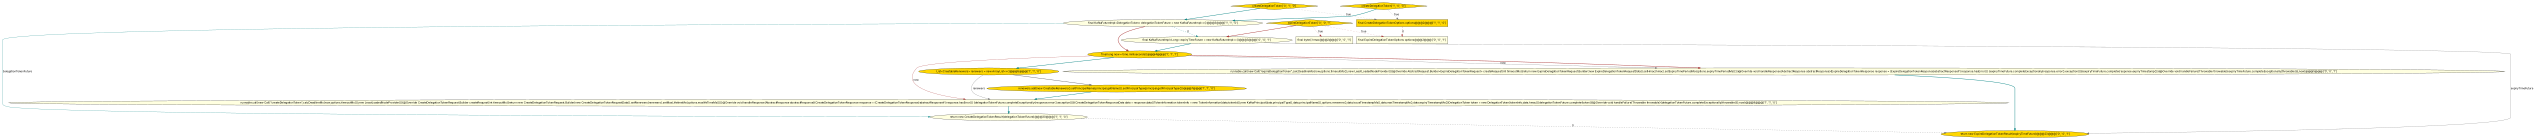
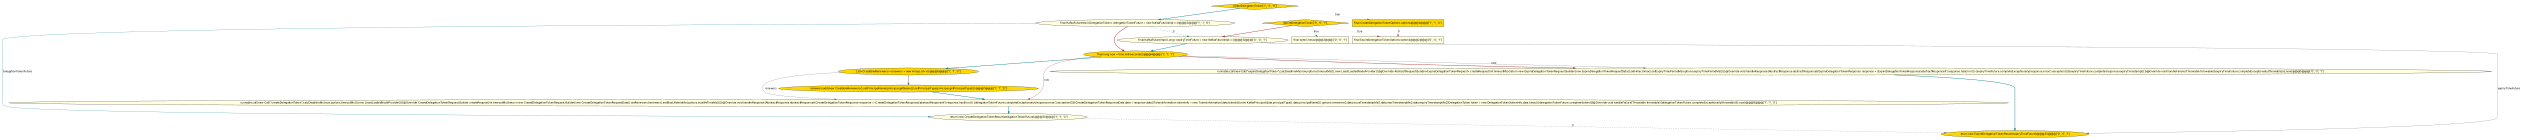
  digraph {
    fontname=Inter
    node [fillcolor=gold fontname=Inter shape=ellipse style=filled]
    edge [color=teal fontname=Inter style=bold]
    n1 [label="List<CreatableRenewers> renewers = new ArrayList<>()@@@5@@@['1', '1', '0']"]
    n2 [label="renewers.add(new CreatableRenewers().setPrincipalName(principal.getName()).setPrincipalType(principal.getPrincipalType()))@@@7@@@['1', '1', '0']"]
    n3 [fillcolor=lightyellow label="runnable.call(new Call(\"createDelegationToken\",calcDeadlineMs(now,options.timeoutMs()),new LeastLoadedNodeProvider()){@Override CreateDelegationTokenRequest.Builder createRequest(int timeoutMs){return new CreateDelegationTokenRequest.Builder(new CreateDelegationTokenRequestData().setRenewers(renewers).setMaxLifetimeMs(options.maxlifeTimeMs()))}@Override void handleResponse(AbstractResponse abstractResponse){CreateDelegationTokenResponse response = (CreateDelegationTokenResponse)abstractResponseif (response.hasError()) {delegationTokenFuture.completeExceptionally(response.error().exception())}{CreateDelegationTokenResponseData data = response.data()TokenInformation tokenInfo = new TokenInformation(data.tokenId(),new KafkaPrincipal(data.principalType(),data.principalName()),options.renewers(),data.issueTimestampMs(),data.maxTimestampMs(),data.expiryTimestampMs())DelegationToken token = new DelegationToken(tokenInfo,data.hmac())delegationTokenFuture.complete(token)}}@Override void handleFailure(Throwable throwable){delegationTokenFuture.completeExceptionally(throwable)}},now)@@@9@@@['1', '1', '0']"]
    n4 [fillcolor=lightyellow label="return new CreateDelegationTokenResult(delegationTokenFuture)@@@30@@@['1', '1', '0']"]
    n5 [label="return new ExpireDelegationTokenResult(expiryTimeFuture)@@@23@@@['0', '0', '1']"]
    n6 [fillcolor=lightyellow label="final KafkaFutureImpl<DelegationToken> delegationTokenFuture = new KafkaFutureImpl<>()@@@3@@@['1', '1', '0']"]
    n7 [fillcolor=lightyellow label="final KafkaFutureImpl<Long> expiryTimeFuture = new KafkaFutureImpl<>()@@@3@@@['0', '0', '1']"]
    n8 [label="final long now = time.milliseconds()@@@4@@@['1', '1', '1']"]
    n9 [fillcolor=lightyellow label="runnable.call(new Call(\"expireDelegationToken\",calcDeadlineMs(now,options.timeoutMs()),new LeastLoadedNodeProvider()){@Override AbstractRequest.Builder<ExpireDelegationTokenRequest> createRequest(int timeoutMs){return new ExpireDelegationTokenRequest.Builder(new ExpireDelegationTokenRequestData().setHmac(hmac).setExpiryTimePeriodMs(options.expiryTimePeriodMs()))}@Override void handleResponse(AbstractResponse abstractResponse){ExpireDelegationTokenResponse response = (ExpireDelegationTokenResponse)abstractResponseif (response.hasError()) {expiryTimeFuture.completeExceptionally(response.error().exception())}{expiryTimeFuture.complete(response.expiryTimestamp())}}@Override void handleFailure(Throwable throwable){expiryTimeFuture.completeExceptionally(throwable)}},now)@@@5@@@['0', '0', '1']"]
-   n10 [label="createDelegationToken['0', '1', '0']" shape=diamond]
    n11 [label="final CreateDelegationTokenOptions options@@@2@@@['1', '1', '0']" shape=box]
    n12 [fillcolor=lightyellow label="final ExpireDelegationTokenOptions options@@@2@@@['0', '0', '1']" shape=box]
    n13 [label="expireDelegationToken['0', '0', '1']" shape=diamond]
    n14 [fillcolor=lightyellow label="final byte(( hmac@@@2@@@['0', '0', '1']" shape=box]
    n15 [label="createDelegationToken['1', '0', '0']" shape=diamond]
    n1 -> n2 [color=gray40]
    n1 -> n3 [color=gray40 label=renewers style=solid]
    n2 -> n3
    n3 -> n4
    n4 -> n5 [color=gray40 label=0 style=dashed]
    n6 -> n4 [label=delegationTokenFuture style=solid]
    n6 -> n7 [label=0 style=dashed]
    n6 -> n8 [color=brown]
    n7 -> n5 [color=gray40 label=expiryTimeFuture style=solid]
    n7 -> n8
    n8 -> n1
    n8 -> n3 [color=brown label=now style=solid]
    n8 -> n9 [color=gray40 label=now style=solid]
    n8 -> n9 [color=brown]
    n9 -> n5
-   n10 -> n6
-   n10 -> n11 [color=gray40 label=true style=dotted]
    n11 -> n12 [color=brown label=0 style=dashed]
    n13 -> n7 [color=brown]
    n13 -> n12 [color=brown label=true style=dotted]
-   n13 -> n14 [color=brown label=true style=dotted]
+   n13 -> n14 [label=true style=dotted]
    n15 -> n6
    n15 -> n11 [color=gray40 label=true style=dotted]
  }
